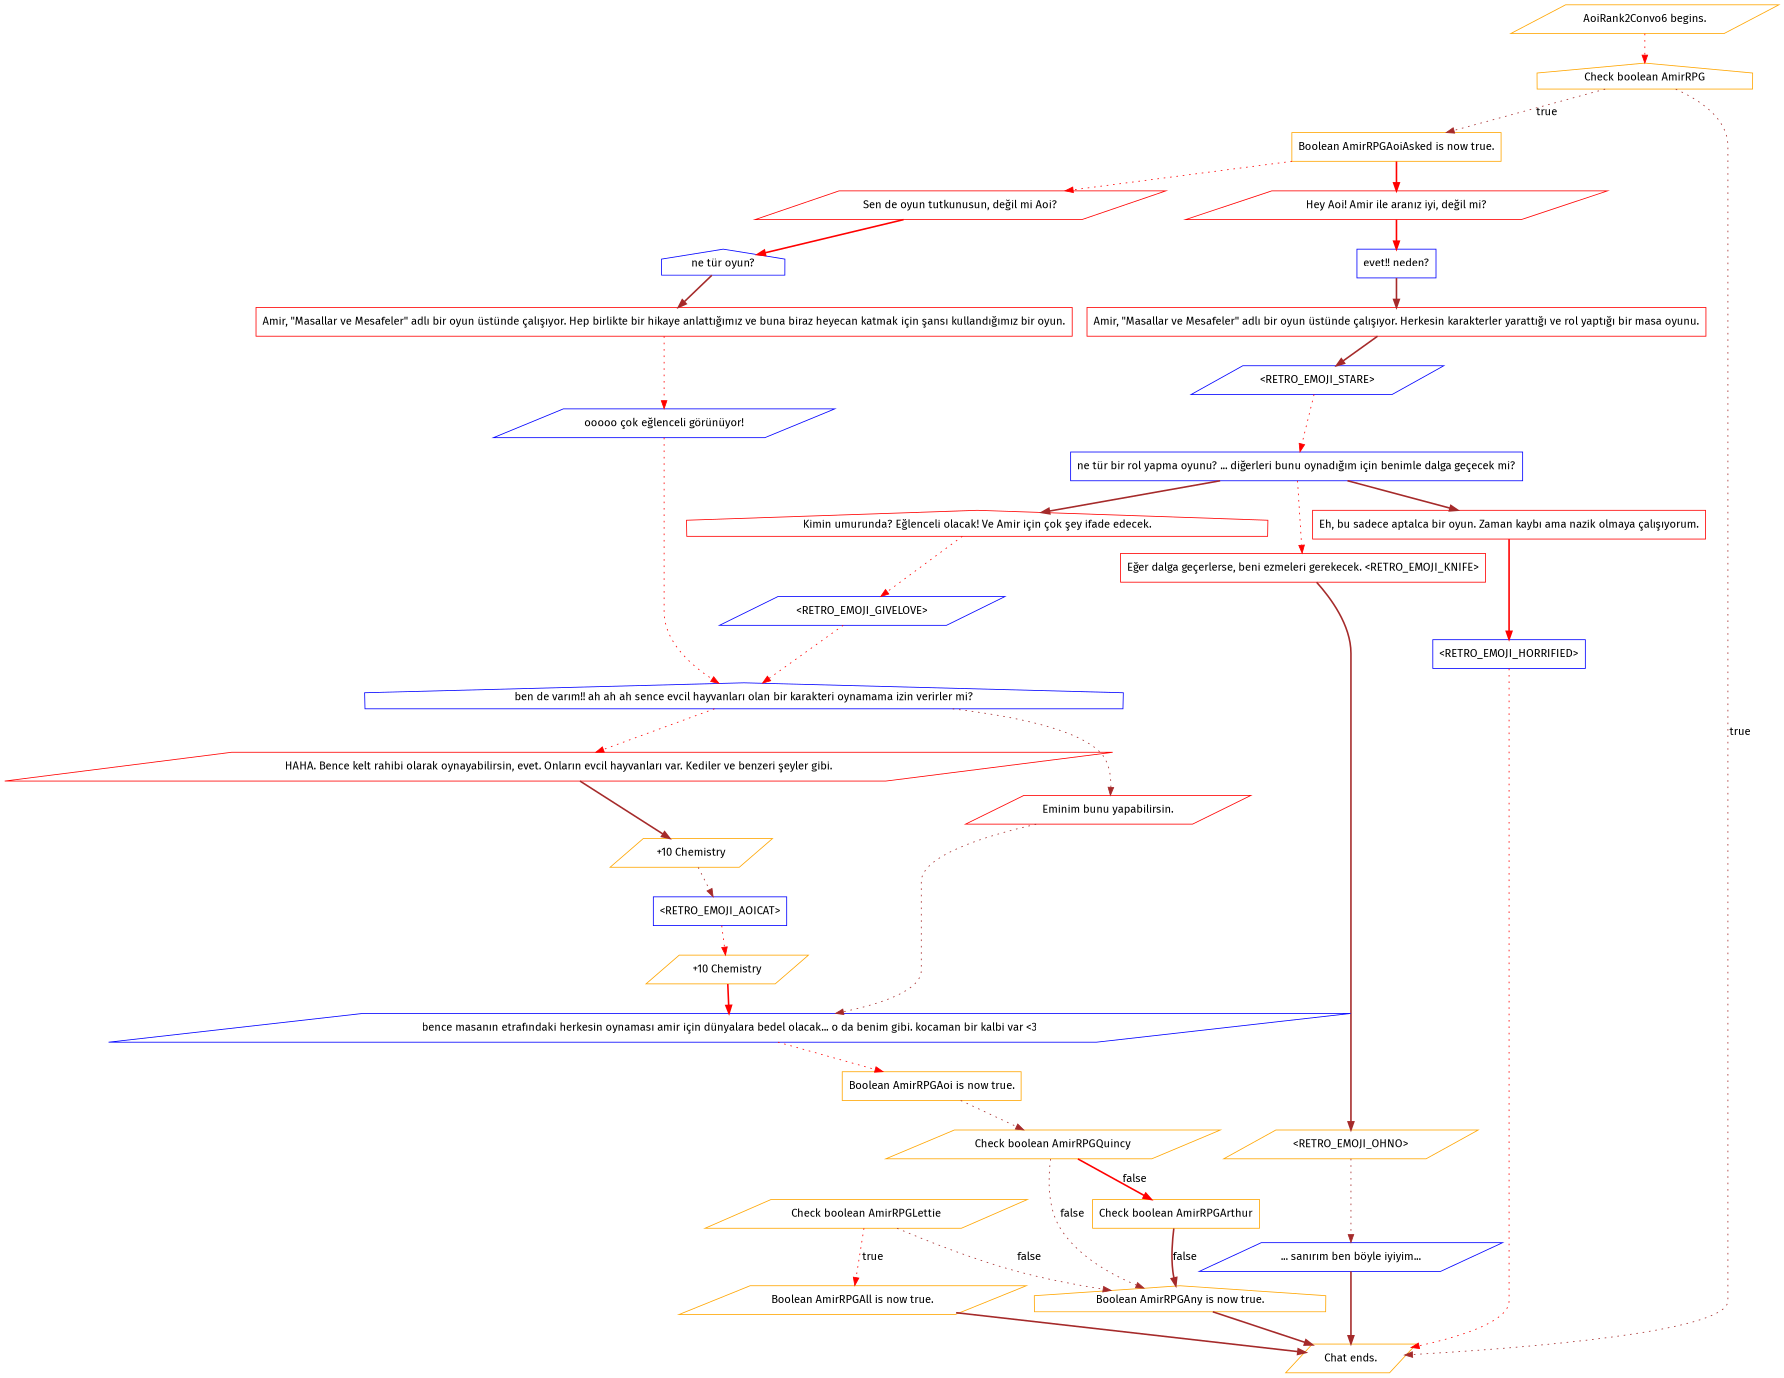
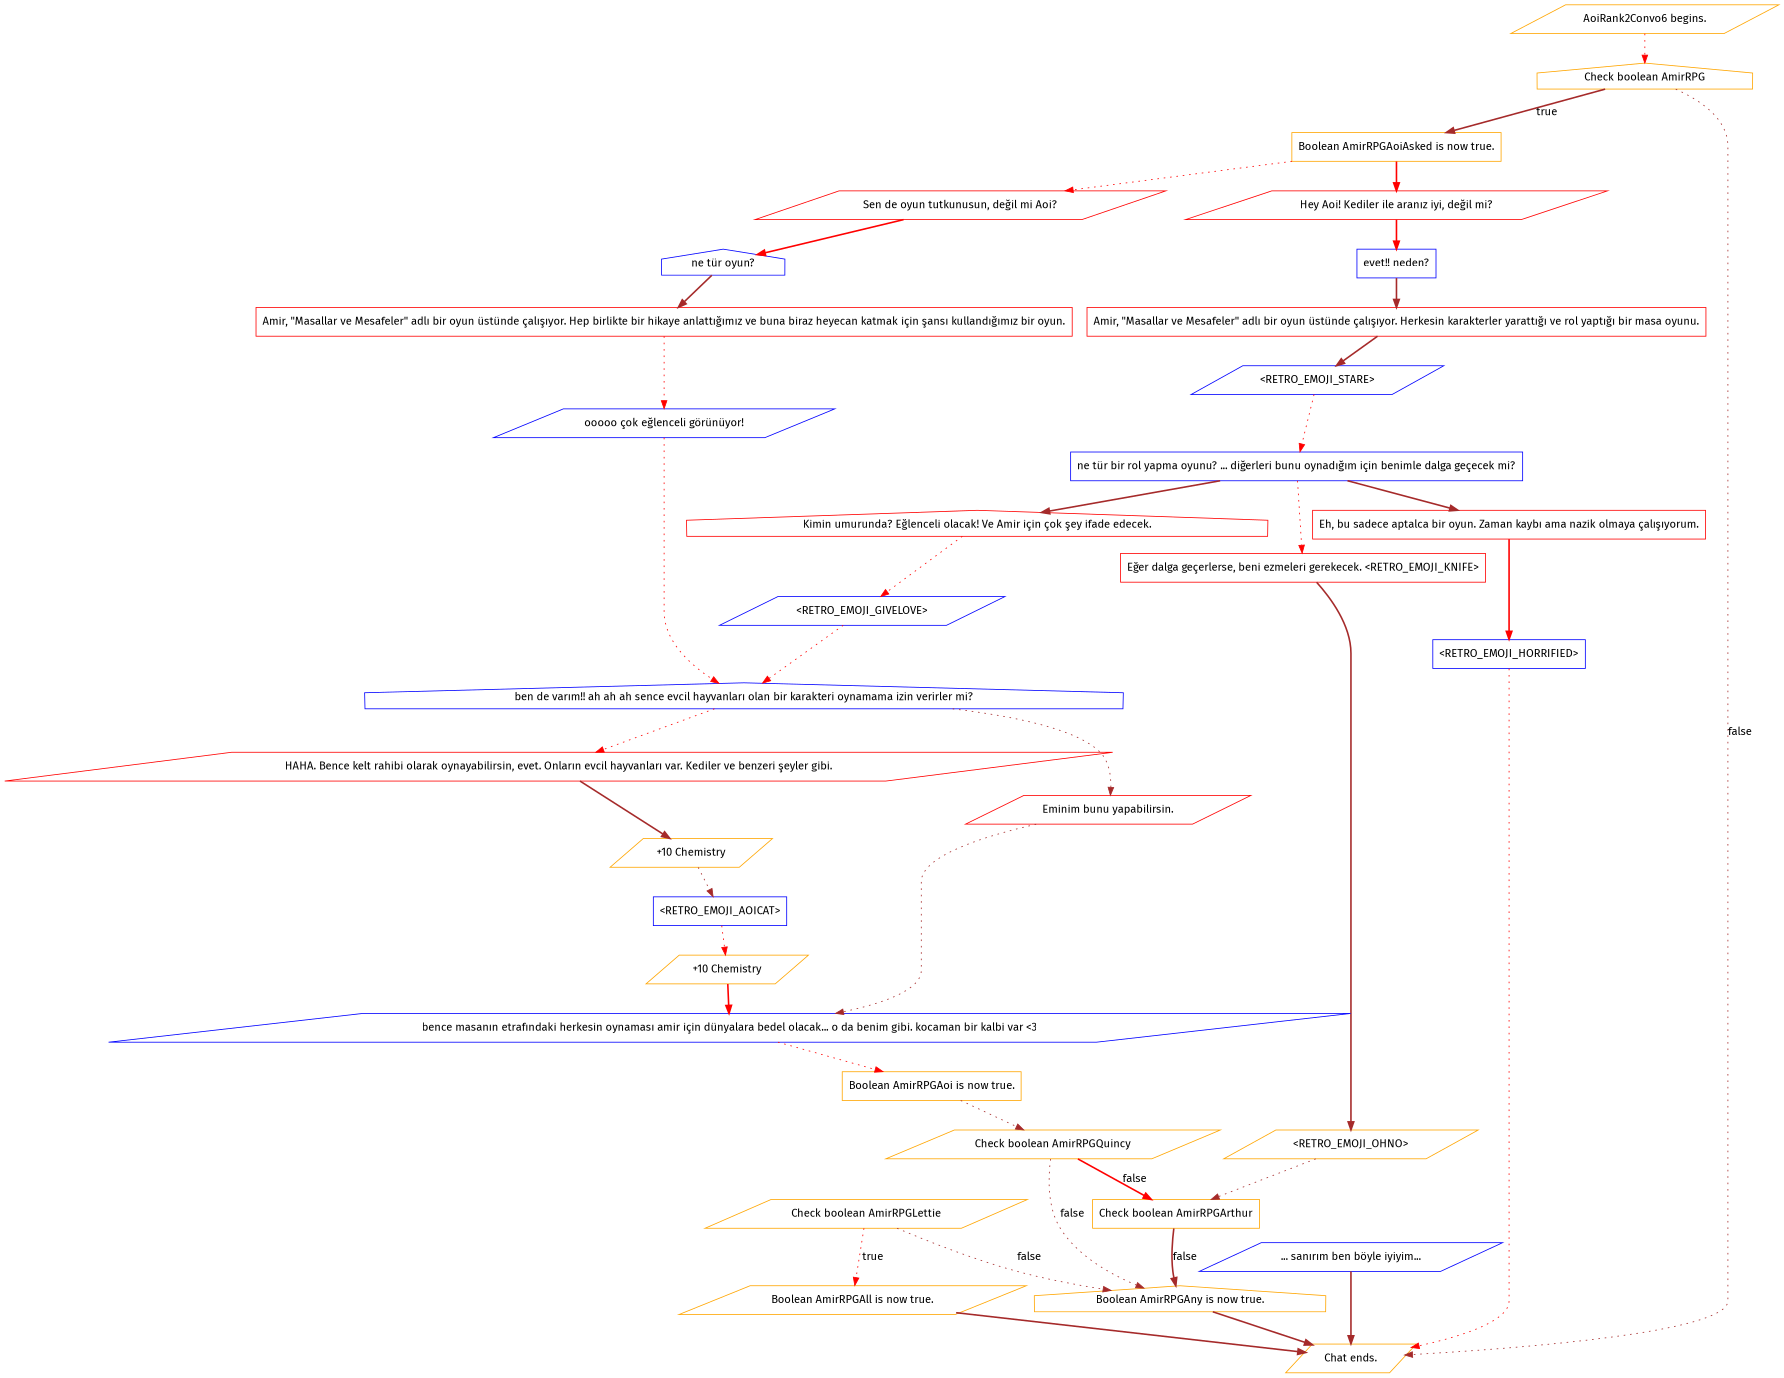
  digraph {
    fontname="Fira Sans"
    node [color=orange fontname="Fira Sans" shape=parallelogram]
    edge [color=brown fontname="Fira Sans" style=dotted]
    n1 [label="Check boolean AmirRPG" shape=house]
    "AoiRank2Convo6 begins."
    n3 [label="Boolean AmirRPGAoiAsked is now true." shape=box]
    "Chat ends."
-   n5 [color=red label="Hey Aoi! Amir ile aranız iyi, değil mi?"]
+   n5 [color=red label="Hey Aoi! Kediler ile aranız iyi, değil mi?"]
    n6 [color=red label="Sen de oyun tutkunusun, değil mi Aoi?"]
    n7 [color=blue label="evet!! neden?" shape=box]
    n8 [color=blue label="ne tür oyun?" shape=house]
    n9 [color=red label="Amir, \"Masallar ve Mesafeler\" adlı bir oyun üstünde çalışıyor. Herkesin karakterler yarattığı ve rol yaptığı bir masa oyunu." shape=box]
    n10 [color=red label="Amir, \"Masallar ve Mesafeler\" adlı bir oyun üstünde çalışıyor. Hep birlikte bir hikaye anlattığımız ve buna biraz heyecan katmak için şansı kullandığımız bir oyun." shape=box]
    n11 [color=blue label="<RETRO_EMOJI_STARE>"]
    n12 [color=blue label="ooooo çok eğlenceli görünüyor!"]
    n13 [color=blue label="ne tür bir rol yapma oyunu? ... diğerleri bunu oynadığım için benimle dalga geçecek mi?" shape=box]
    n14 [color=blue label="ben de varım!! ah ah ah sence evcil hayvanları olan bir karakteri oynamama izin verirler mi?" shape=house]
    n15 [color=red label="Eh, bu sadece aptalca bir oyun. Zaman kaybı ama nazik olmaya çalışıyorum." shape=box]
    n16 [color=red label="Eğer dalga geçerlerse, beni ezmeleri gerekecek. <RETRO_EMOJI_KNIFE>" shape=box]
    n17 [color=red label="Kimin umurunda? Eğlenceli olacak! Ve Amir için çok şey ifade edecek." shape=house]
    n18 [color=red label="HAHA. Bence kelt rahibi olarak oynayabilirsin, evet. Onların evcil hayvanları var. Kediler ve benzeri şeyler gibi."]
    n19 [color=red label="Eminim bunu yapabilirsin."]
    n20 [color=blue label="<RETRO_EMOJI_HORRIFIED>" shape=box]
    n21 [label="<RETRO_EMOJI_OHNO>"]
    n22 [color=blue label="<RETRO_EMOJI_GIVELOVE>"]
    n23 [label="+10 Chemistry"]
    n24 [color=blue label="bence masanın etrafındaki herkesin oynaması amir için dünyalara bedel olacak... o da benim gibi. kocaman bir kalbi var <3"]
    n25 [color=blue label="... sanırım ben böyle iyiyim..."]
    n26 [color=blue label="<RETRO_EMOJI_AOICAT>" shape=box]
    n27 [label="Boolean AmirRPGAoi is now true." shape=box]
    n28 [label="+10 Chemistry"]
    n29 [label="Check boolean AmirRPGQuincy"]
    n30 [label="Check boolean AmirRPGArthur" shape=box]
    n31 [label="Boolean AmirRPGAny is now true." shape=house]
    n32 [label="Check boolean AmirRPGLettie"]
    n33 [label="Boolean AmirRPGAll is now true."]
-   n1 -> n3 [label=true]
-   n1 -> "Chat ends." [label=true]
+   n1 -> n3 [label=true style=bold]
+   n1 -> "Chat ends." [label=false]
    "AoiRank2Convo6 begins." -> n1 [color=red]
    n3 -> n5 [color=red style=bold]
    n3 -> n6 [color=red]
    n5 -> n7 [color=red style=bold]
    n6 -> n8 [color=red style=bold]
    n7 -> n9 [style=bold]
    n8 -> n10 [style=bold]
    n9 -> n11 [style=bold]
    n10 -> n12 [color=red]
    n11 -> n13 [color=red]
    n12 -> n14 [color=red]
    n13 -> n15 [style=bold]
    n13 -> n16 [color=red]
    n13 -> n17 [style=bold]
    n14 -> n18 [color=red]
    n14 -> n19
    n15 -> n20 [color=red style=bold]
    n16 -> n21 [style=bold]
    n17 -> n22 [color=red]
    n18 -> n23 [style=bold]
    n19 -> n24
    n20 -> "Chat ends." [color=red]
-   n21 -> n25
+   n21 -> n30
    n22 -> n14 [color=red]
    n23 -> n26
    n24 -> n27 [color=red]
    n25 -> "Chat ends." [style=bold]
    n26 -> n28 [color=red]
    n27 -> n29
    n28 -> n24 [color=red style=bold]
    n29 -> n30 [color=red label=false style=bold]
    n29 -> n31 [label=false]
    n30 -> n31 [label=false style=bold]
    n31 -> "Chat ends." [style=bold]
    n32 -> n31 [label=false]
    n32 -> n33 [color=red label=true]
    n33 -> "Chat ends." [style=bold]
  }
